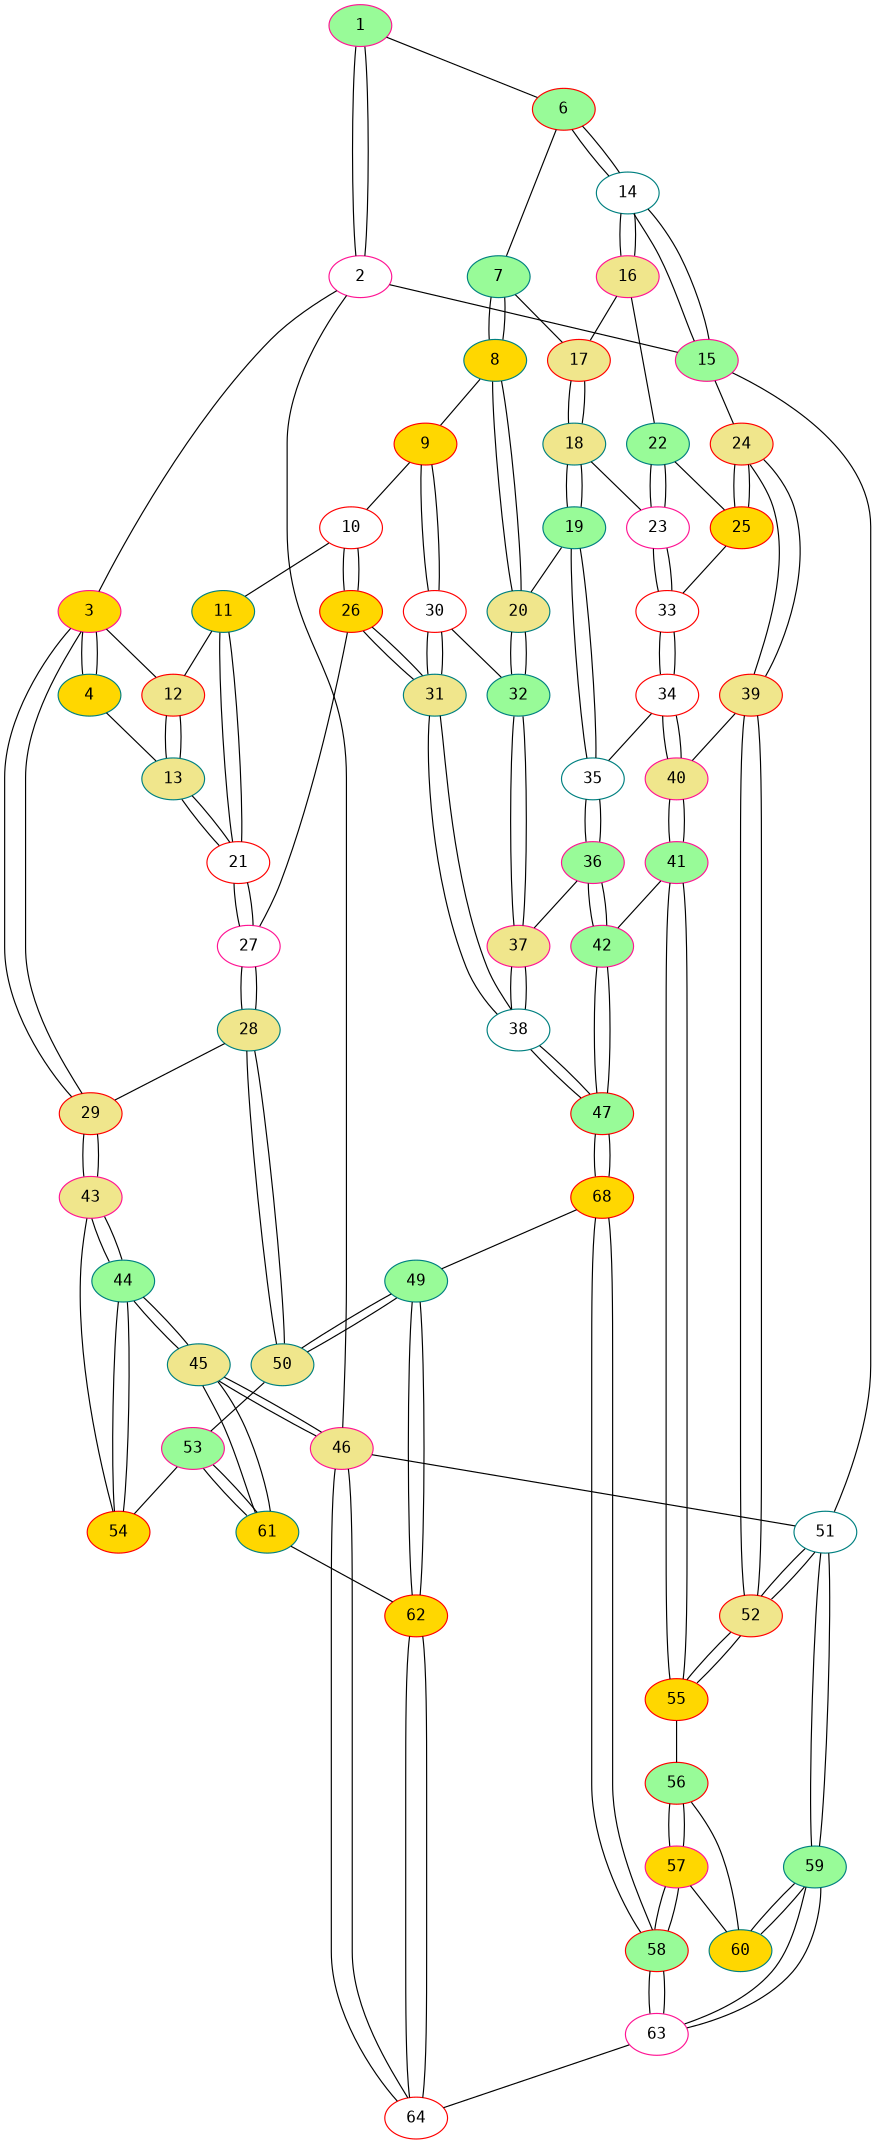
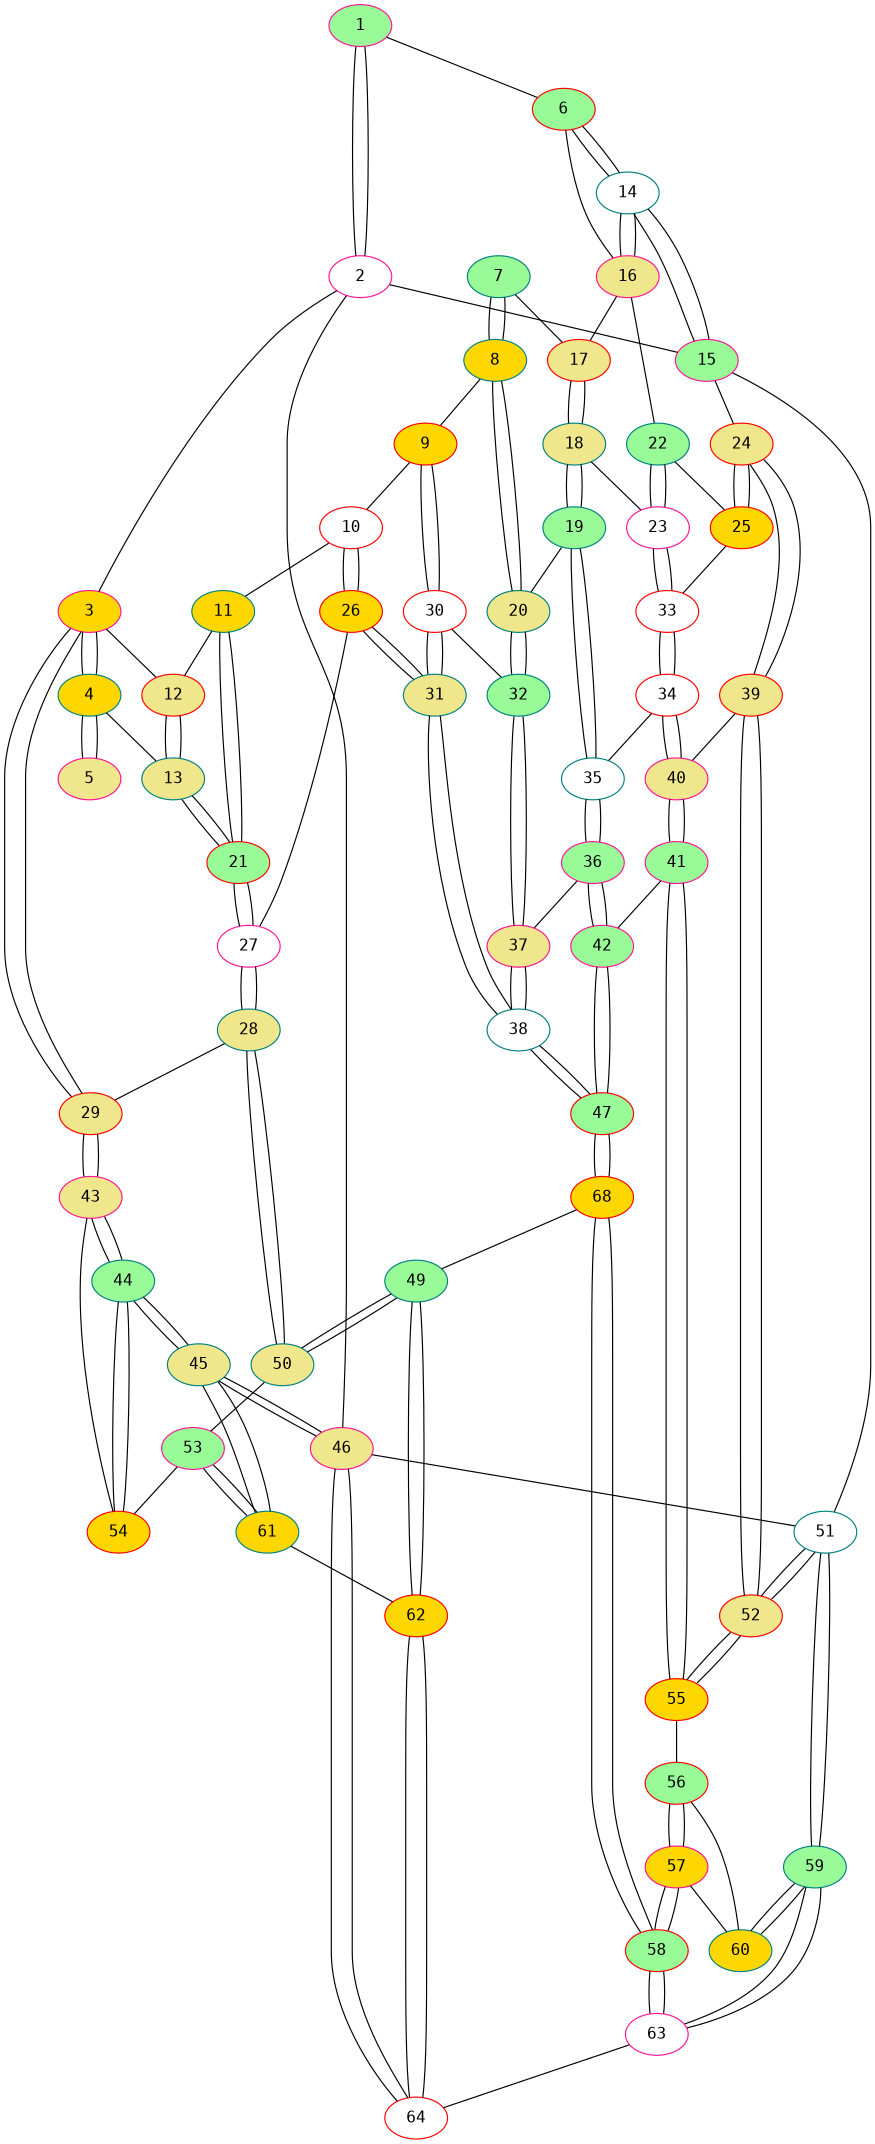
  graph {
    fontname="DejaVu Sans Mono"
    node [color=red fillcolor=khaki fontname="DejaVu Sans Mono" style=filled]
    edge [fontname="DejaVu Sans Mono"]
    1 [color=deeppink fillcolor=palegreen]
    2 [color=deeppink fillcolor=white]
    6 [fillcolor=palegreen]
    3 [color=deeppink fillcolor=gold]
    15 [color=deeppink fillcolor=palegreen]
    46 [color=deeppink]
    7 [color=teal fillcolor=palegreen]
    14 [color=teal fillcolor=white]
    4 [color=teal fillcolor=gold]
    29
    12
    24
    51 [color=teal fillcolor=white]
    64 [fillcolor=white]
+   5 [color=deeppink]
    13 [color=teal]
    43 [color=deeppink]
-   21 [fillcolor=white]
+   21 [fillcolor=palegreen]
    8 [color=teal fillcolor=gold]
    17
    16 [color=deeppink]
    9 [fillcolor=gold]
    20 [color=teal]
    18 [color=teal]
    10 [fillcolor=white]
    30 [fillcolor=white]
    32 [color=teal fillcolor=palegreen]
    11 [color=teal fillcolor=gold]
    26 [fillcolor=gold]
    31 [color=teal]
    27 [color=deeppink fillcolor=white]
    22 [color=teal fillcolor=palegreen]
    25 [fillcolor=gold]
    39
    52
    59 [color=teal fillcolor=palegreen]
    23 [color=deeppink fillcolor=white]
    19 [color=teal fillcolor=palegreen]
    35 [color=teal fillcolor=white]
    33 [fillcolor=white]
    36 [color=deeppink fillcolor=palegreen]
    37 [color=deeppink]
    28 [color=teal]
    34 [fillcolor=white]
    40 [color=deeppink]
    38 [color=teal fillcolor=white]
    50 [color=teal]
    53 [color=deeppink fillcolor=palegreen]
    44 [color=teal fillcolor=palegreen]
    54 [fillcolor=gold]
    47 [fillcolor=palegreen]
    41 [color=deeppink fillcolor=palegreen]
    42 [color=deeppink fillcolor=palegreen]
    n54 [fillcolor=gold label=68]
    55 [fillcolor=gold]
    56 [fillcolor=palegreen]
    45 [color=teal]
    61 [color=teal fillcolor=gold]
    62 [fillcolor=gold]
    49 [color=teal fillcolor=palegreen]
    58 [fillcolor=palegreen]
    63 [color=deeppink fillcolor=white]
    60 [color=teal fillcolor=gold]
    57 [color=deeppink fillcolor=gold]
    1 -- 2
    1 -- 2
    1 -- 6
    2 -- 3
    2 -- 15
    2 -- 46
-   6 -- 7
+   6 -- 16
    6 -- 14
    6 -- 14
    3 -- 4
    3 -- 4
    3 -- 29
    3 -- 29
    3 -- 12
    15 -- 24
    15 -- 51
    46 -- 51
    46 -- 64
    46 -- 64
    7 -- 8
    7 -- 8
    7 -- 17
    14 -- 15
    14 -- 15
    14 -- 16
    14 -- 16
+   4 -- 5
+   4 -- 5
    4 -- 13
    29 -- 43
    29 -- 43
    12 -- 13
    12 -- 13
    24 -- 25
    24 -- 25
    24 -- 39
    24 -- 39
    51 -- 52
    51 -- 52
    51 -- 59
    51 -- 59
    13 -- 21
    13 -- 21
    43 -- 44
    43 -- 44
    43 -- 54
    21 -- 27
    21 -- 27
    8 -- 9
    8 -- 20
    8 -- 20
    17 -- 18
    17 -- 18
    16 -- 17
    16 -- 22
    9 -- 10
    9 -- 30
    9 -- 30
    20 -- 32
    20 -- 32
    18 -- 23
    18 -- 19
    18 -- 19
    10 -- 11
    10 -- 26
    10 -- 26
    30 -- 32
    30 -- 31
    30 -- 31
    32 -- 37
    32 -- 37
    11 -- 12
    11 -- 21
    11 -- 21
    26 -- 31
    26 -- 31
    26 -- 27
    31 -- 38
    31 -- 38
    27 -- 28
    27 -- 28
    22 -- 25
    22 -- 23
    22 -- 23
    25 -- 33
    39 -- 52
    39 -- 52
    39 -- 40
    52 -- 55
    52 -- 55
    59 -- 63
    59 -- 63
    59 -- 60
    59 -- 60
    23 -- 33
    23 -- 33
    19 -- 20
    19 -- 35
    19 -- 35
    35 -- 36
    35 -- 36
    33 -- 34
    33 -- 34
    36 -- 37
    36 -- 42
    36 -- 42
    37 -- 38
    37 -- 38
    28 -- 29
    28 -- 50
    28 -- 50
    34 -- 35
    34 -- 40
    34 -- 40
    40 -- 41
    40 -- 41
    38 -- 47
    38 -- 47
    50 -- 53
    53 -- 54
    53 -- 61
    53 -- 61
    44 -- 54
    44 -- 54
    44 -- 45
    44 -- 45
    47 -- n54
    47 -- n54
    41 -- 42
    41 -- 55
    41 -- 55
    42 -- 47
    42 -- 47
    n54 -- 49
    n54 -- 58
    n54 -- 58
    55 -- 56
    56 -- 60
    56 -- 57
    56 -- 57
    45 -- 46
    45 -- 46
    45 -- 61
    45 -- 61
    61 -- 62
    62 -- 64
    62 -- 64
    49 -- 50
    49 -- 50
    49 -- 62
    49 -- 62
    58 -- 63
    58 -- 63
    63 -- 64
    57 -- 58
    57 -- 58
    57 -- 60
  }
